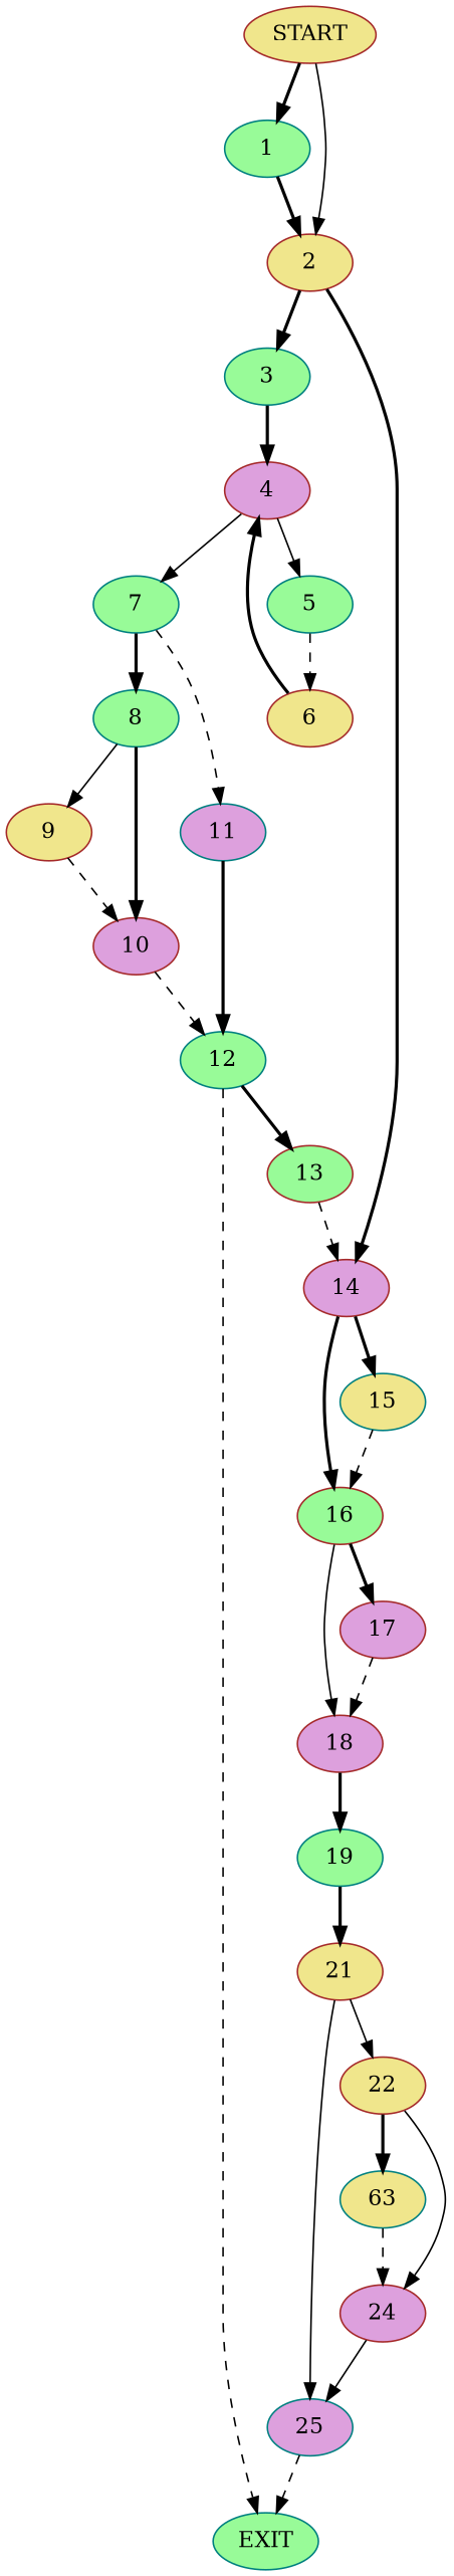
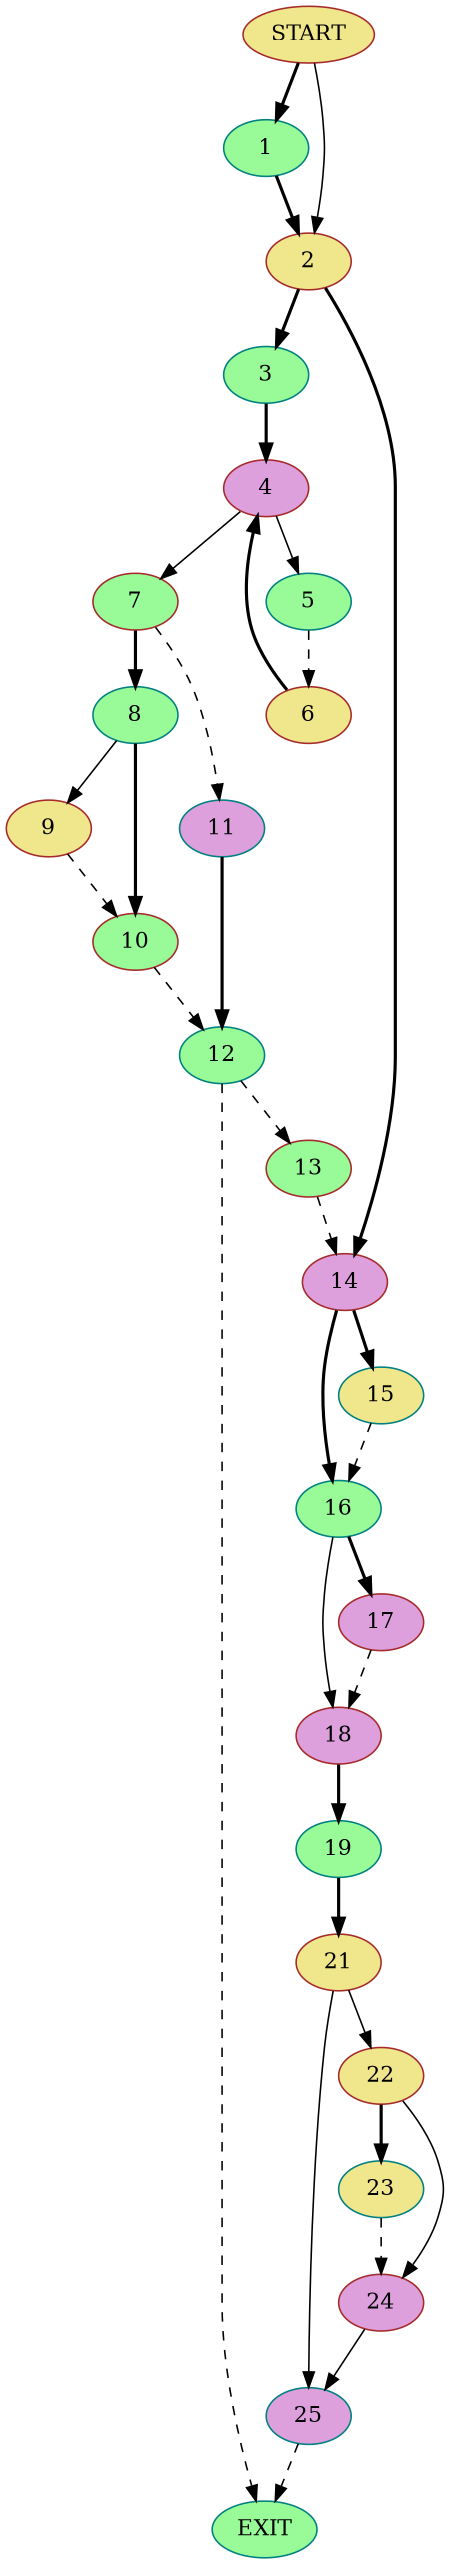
  digraph {
    node [color=brown fillcolor=palegreen style=filled]
    edge [style=bold]
    n1 [fillcolor=khaki label=START]
    1 [color=teal]
    2 [fillcolor=khaki]
    3 [color=teal]
    14 [fillcolor=plum]
    4 [fillcolor=plum]
    15 [color=teal fillcolor=khaki]
-   16
+   16 [color=teal]
    5 [color=teal]
-   7 [color=teal]
+   7
    6 [fillcolor=khaki]
    8 [color=teal]
    11 [color=teal fillcolor=plum]
    9 [fillcolor=khaki]
-   10 [fillcolor=plum]
+   10
    12 [color=teal]
    13
    n18 [color=teal label=EXIT]
    17 [fillcolor=plum]
    18 [fillcolor=plum]
    19 [color=teal]
    21 [fillcolor=khaki]
    22 [fillcolor=khaki]
    25 [color=teal fillcolor=plum]
-   23 [color=teal fillcolor=khaki label=63]
+   23 [color=teal fillcolor=khaki]
    24 [fillcolor=plum]
    n1 -> 1
    n1 -> 2 [style=solid]
    1 -> 2
    2 -> 3
    2 -> 14
    3 -> 4
    14 -> 15
    14 -> 16
    4 -> 5 [style=solid]
    4 -> 7 [style=solid]
    15 -> 16 [style=dashed]
    16 -> 17
    16 -> 18 [style=solid]
    5 -> 6 [style=dashed]
    7 -> 8
    7 -> 11 [style=dashed]
    6 -> 4
    8 -> 9 [style=solid]
    8 -> 10
    11 -> 12
    9 -> 10 [style=dashed]
    10 -> 12 [style=dashed]
-   12 -> 13
+   12 -> 13 [style=dashed]
    12 -> n18 [style=dashed]
    13 -> 14 [style=dashed]
    17 -> 18 [style=dashed]
    18 -> 19
    19 -> 21
    21 -> 22 [style=solid]
    21 -> 25 [style=solid]
    22 -> 23
    22 -> 24 [style=solid]
    25 -> n18 [style=dashed]
    23 -> 24 [style=dashed]
    24 -> 25 [style=solid]
  }
